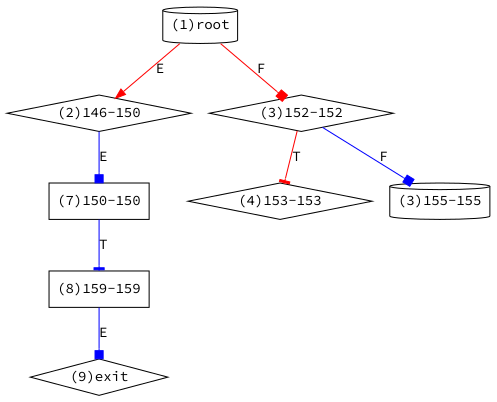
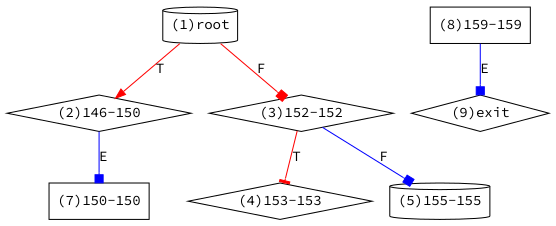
  digraph {
    fontname="Source Code Pro"
    node [fontname="Source Code Pro" shape=diamond]
    edge [arrowhead=box color=blue fontname="Source Code Pro"]
    n1 [label="(1)root" shape=cylinder]
    n2 [label="(2)146-150"]
    n3 [label="(3)152-152"]
    n4 [label="(7)150-150" shape=box]
    n5 [label="(8)159-159" shape=box]
    n6 [label="(4)153-153"]
-   n7 [label="(3)155-155" shape=cylinder]
+   n7 [label="(5)155-155" shape=cylinder]
    n8 [label="(9)exit"]
-   n1 -> n2 [arrowhead=normal color=red label=E]
+   n1 -> n2 [arrowhead=normal color=red label=T]
    n1 -> n3 [color=red label=F]
    n2 -> n4 [label=E]
    n3 -> n6 [arrowhead=tee color=red label=T]
    n3 -> n7 [label=F]
-   n4 -> n5 [arrowhead=tee label=T]
    n5 -> n8 [label=E]
  }
